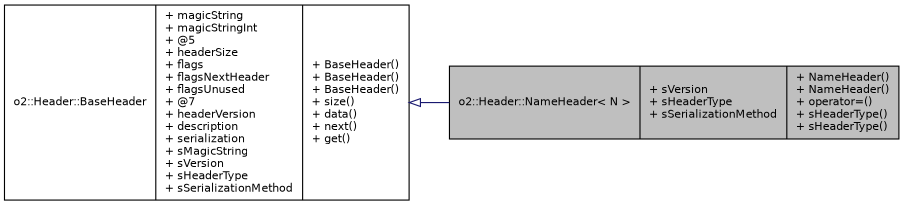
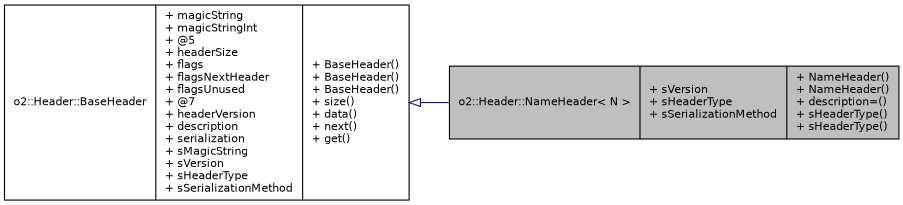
  digraph {
    rankdir=LR
    node [color=black fontname=Helvetica fontsize=10 shape=record]
-   n1 [fillcolor=grey75 fontcolor=black height=0.2 label="{o2::Header::NameHeader\< N \>\n|+ sVersion\l+ sHeaderType\l+ sSerializationMethod\l|+ NameHeader()\l+ NameHeader()\l+ operator=()\l+ sHeaderType()\l+ sHeaderType()\l}" style=filled width=0.4]
+   n1 [fillcolor=grey75 fontcolor=black height=0.2 label="{o2::Header::NameHeader\< N \>\n|+ sVersion\l+ sHeaderType\l+ sSerializationMethod\l|+ NameHeader()\l+ NameHeader()\l+ description=()\l+ sHeaderType()\l+ sHeaderType()\l}" style=filled width=0.4]
    n2 [height=0.2 label="{o2::Header::BaseHeader\n|+ magicString\l+ magicStringInt\l+ @5\l+ headerSize\l+ flags\l+ flagsNextHeader\l+ flagsUnused\l+ @7\l+ headerVersion\l+ description\l+ serialization\l+ sMagicString\l+ sVersion\l+ sHeaderType\l+ sSerializationMethod\l|+ BaseHeader()\l+ BaseHeader()\l+ BaseHeader()\l+ size()\l+ data()\l+ next()\l+ get()\l}" width=0.4]
    n2 -> n1 [arrowtail=onormal color=midnightblue dir=back fontname=Helvetica fontsize=10 labelfontname=Helvetica labelfontsize=10 style=solid]
  }
